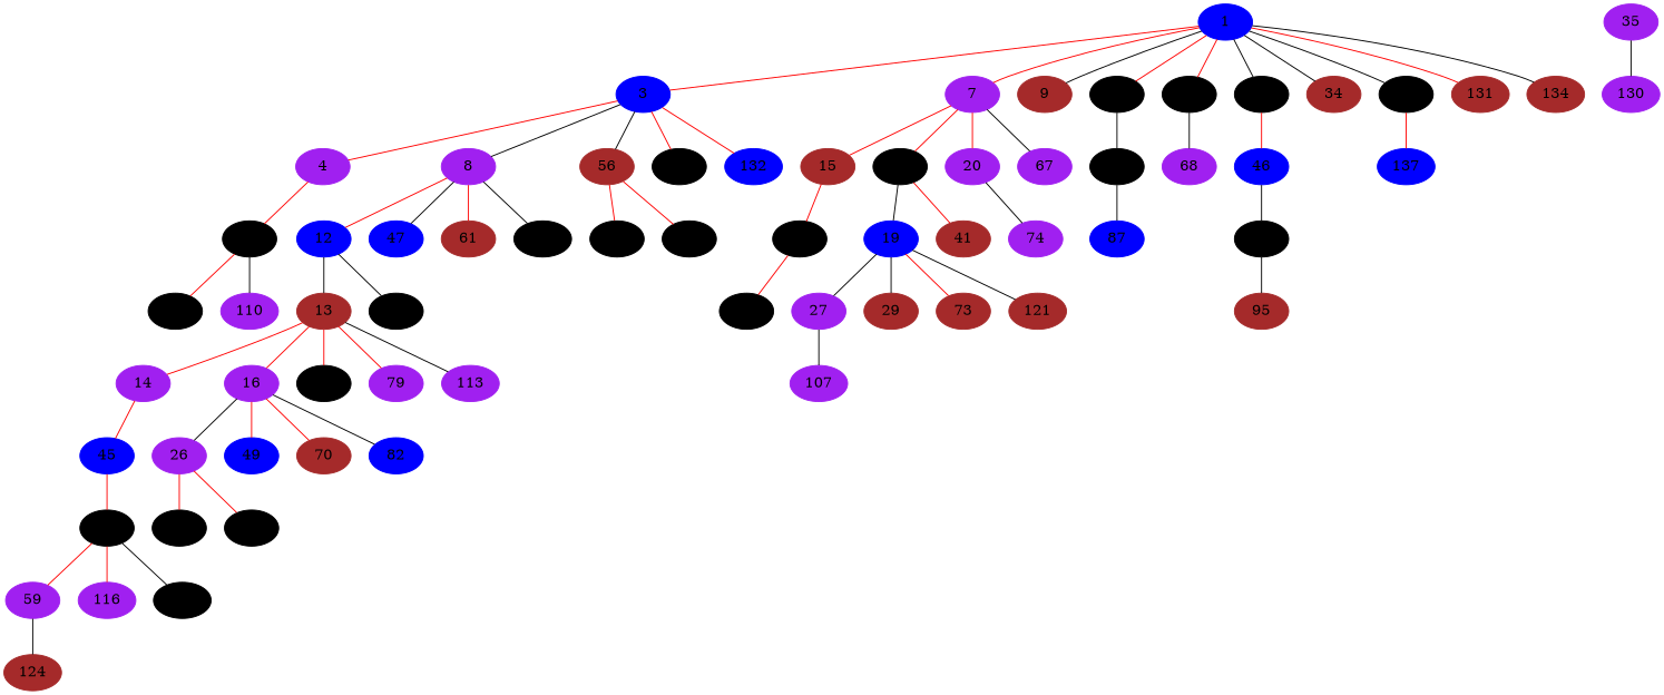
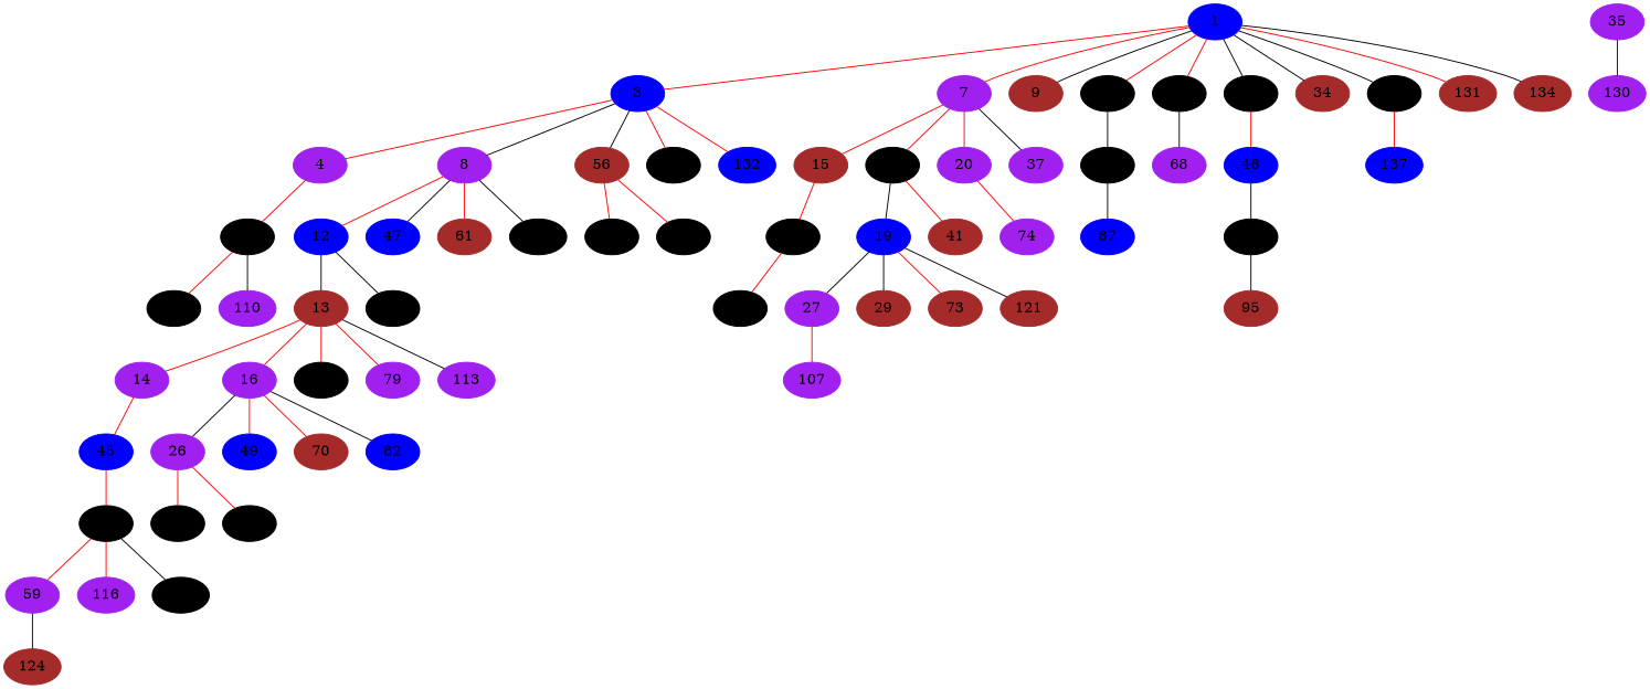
  graph {
    node [color=black style=filled]
    edge [color=red]
    1 [color=blue super="+2+6"]
    3 [color=blue super="+32+21"]
    7 [color=purple super="+28"]
    9 [color=brown super="+22+80"]
    10
    11 [super="+84"]
    24 [super="+33"]
    34 [color=brown]
    42
    131 [color=brown]
    134 [color=brown]
    4 [color=purple super="+93+30"]
    8 [color=purple]
    56 [color=brown super="+66+77+135"]
    63 [super="+71"]
    132 [color=blue]
    15 [color=brown]
    17
    20 [color=purple]
-   37 [color=purple label=67]
+   37 [color=purple]
    39 [super="+89"]
    68 [color=purple]
    46 [color=blue]
    137 [color=blue]
    5
    12 [color=blue]
    47 [color=blue]
    61 [color=brown]
    104
    75 [super="+78"]
    97 [super="+112+109"]
    38 [super="+85"]
    110 [color=purple super="+133"]
    23
    19 [color=blue super="+58"]
    41 [color=brown super="+120"]
    n37 [color=purple label=74 super="+54"]
    13 [color=brown]
    72 [super="+86"]
    35 [color=purple super="+114+102"]
    130 [color=purple]
    87 [color=blue]
    14 [color=purple]
    16 [color=purple super="+18+40"]
    25 [super="+136+127"]
    79 [color=purple super="+115+88"]
    113 [color=purple]
    45 [color=blue]
    26 [color=purple super="+48"]
    49 [color=blue super="+103+62+60"]
    70 [color=brown super="+119+108+106"]
    82 [color=blue]
    55 [super="+90+91"]
    43 [super="+50"]
    64
    81 [super="+96"]
    27 [color=purple super="+53"]
    29 [color=brown super="+67"]
    73 [color=brown]
    121 [color=brown]
    107 [color=purple]
    51 [super="+57+100"]
    59 [color=purple super="+83"]
    116 [color=purple]
    123
    95 [color=brown super="+99+125"]
    124 [color=brown]
    1 -- 3
    1 -- 7
    1 -- 9 [color=black]
    1 -- 10
    1 -- 11
    1 -- 24 [color=black]
    1 -- 34 [color=black]
    1 -- 42 [color=black]
    1 -- 131
    1 -- 134 [color=black]
    3 -- 4
    3 -- 8 [color=black]
    3 -- 56 [color=black]
    3 -- 63
    3 -- 132
    7 -- 15
    7 -- 17
    7 -- 20
    7 -- 37 [color=black]
    10 -- 39 [color=black]
    11 -- 68 [color=black]
    24 -- 46
    42 -- 137
    4 -- 5
    8 -- 12
    8 -- 47 [color=black]
    8 -- 61
    8 -- 104 [color=black]
    56 -- 75
    56 -- 97
    15 -- 23
    17 -- 19 [color=black]
    17 -- 41
-   20 -- n37 [color=black]
+   20 -- n37
    39 -- 87 [color=black]
    46 -- 51 [color=black]
    5 -- 38
    5 -- 110 [color=black]
    12 -- 13 [color=black]
    12 -- 72 [color=black]
    23 -- 43
    19 -- 27 [color=black]
    19 -- 29 [color=black]
    19 -- 73
    19 -- 121 [color=black]
    13 -- 14
    13 -- 16
    13 -- 25
    13 -- 79
    13 -- 113 [color=black]
    35 -- 130 [color=black]
    14 -- 45
    16 -- 26 [color=black]
    16 -- 49
    16 -- 70
    16 -- 82 [color=black]
    45 -- 55
    26 -- 64
    26 -- 81
    55 -- 59
    55 -- 116
    55 -- 123 [color=black]
-   27 -- 107 [color=black]
+   27 -- 107
    51 -- 95 [color=black]
    59 -- 124 [color=black]
  }
